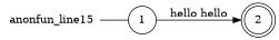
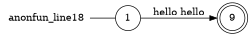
  digraph {
    rankdir=LR
-   n1 [label=anonfun_line15 shape=plaintext]
+   n1 [label=anonfun_line18 shape=plaintext]
    n2 [label=1 shape=circle]
-   n3 [label=2 shape=doublecircle]
+   n3 [label=9 shape=doublecircle]
    n1 -> n2 [arrowhead=none]
    n2 -> n3 [label="hello hello"]
  }
